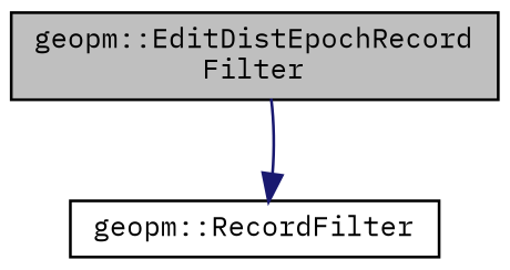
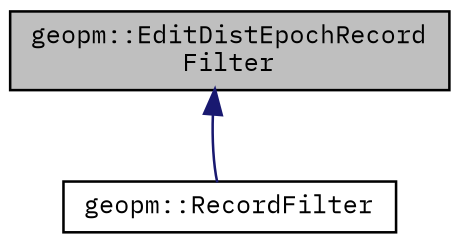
  digraph {
    fontname="IBM Plex Mono"
    node [color=black fontname="IBM Plex Mono" fontsize=10 shape=record style=filled]
    n1 [fillcolor=grey75 fontcolor=black height=0.2 label="geopm::EditDistEpochRecord\lFilter" width=0.4]
    n2 [fillcolor=white height=0.2 label="geopm::RecordFilter" width=0.4]
-   n2 -> n1 [color=midnightblue dir=back fontname="IBM Plex Mono" fontsize=10 labelfontname=Helvetica labelfontsize=10 style=solid]
+   n1 -> n2 [color=midnightblue dir=back fontname="IBM Plex Mono" fontsize=10 labelfontname=Helvetica labelfontsize=10 style=solid]
  }
